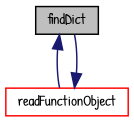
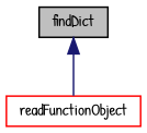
  digraph {
    rankdir=TB
    fontname="Patrick Hand"
    node [fontname="Patrick Hand" fontsize=10 shape=record]
    edge [color=midnightblue dir=back fontname="Patrick Hand" fontsize=10 labelfontname=Helvetica labelfontsize=10 style=solid]
    n1 [color=black fillcolor=grey75 fontcolor=black height=0.2 label=findDict style=filled width=0.4]
    n2 [color=red height=0.2 label=readFunctionObject width=0.4]
    n1 -> n2
-   n2 -> n1
  }
